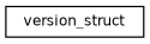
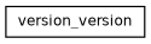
  digraph {
    rankdir=LR
-   n1 [color=black fillcolor=white fontname=Helvetica fontsize=10 height=0.2 label=version_struct shape=record style=filled width=0.4]
+   n1 [color=black fillcolor=white fontname=Helvetica fontsize=10 height=0.2 label=version_version shape=record style=filled width=0.4]
  }
